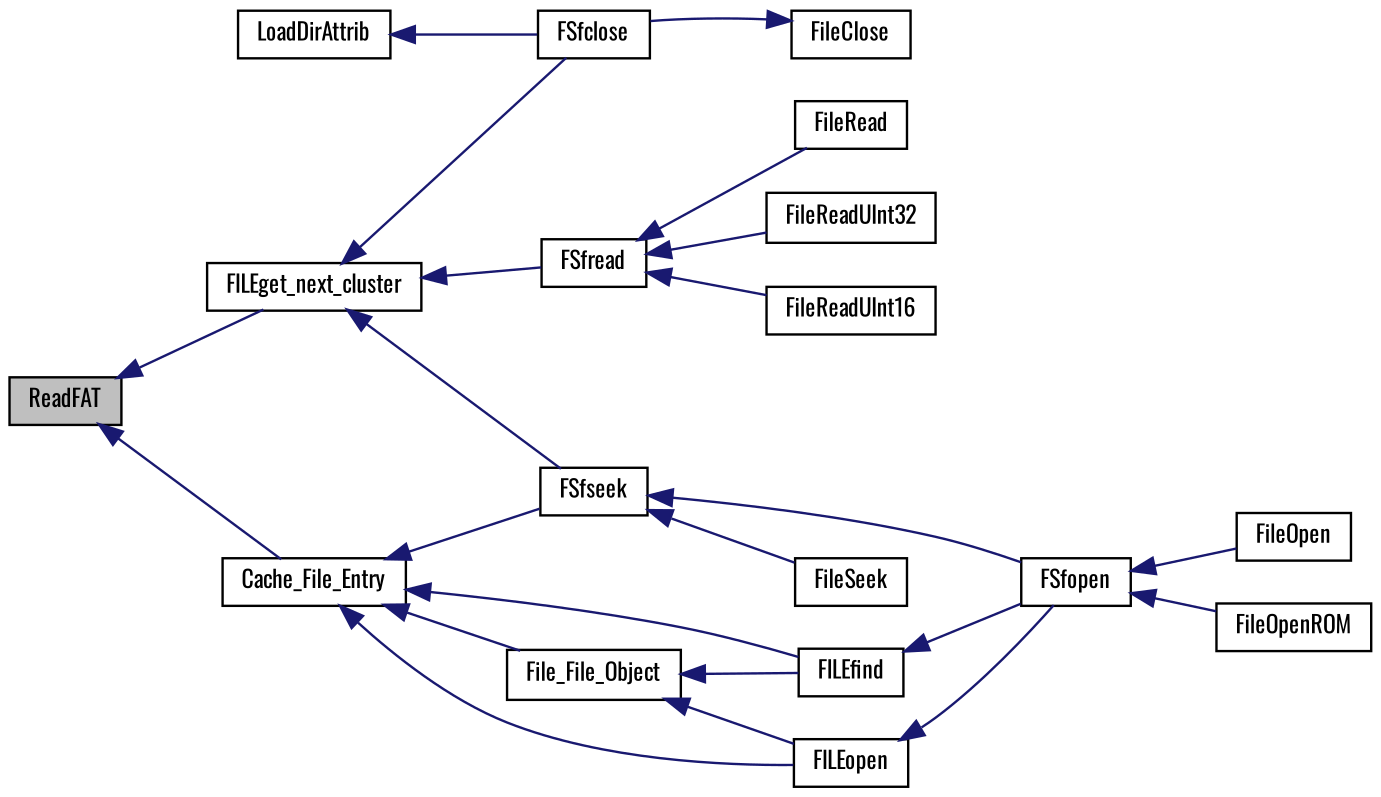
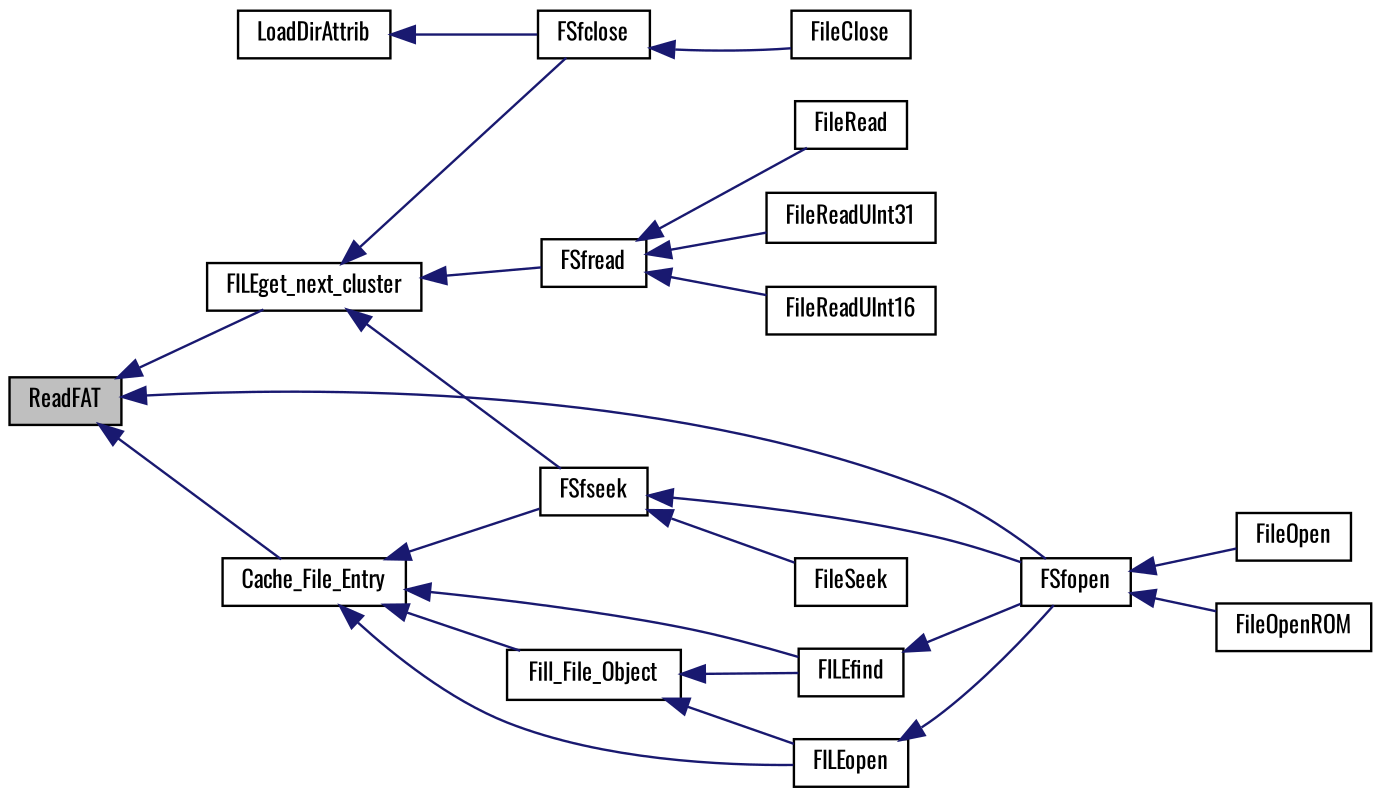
  digraph {
    fontname=Oswald
    rankdir=LR
    node [color=black fillcolor=white fontname=Oswald fontsize=10 shape=record style=filled]
    edge [color=midnightblue dir=back fontname=Oswald fontsize=10 labelfontname=Helvetica labelfontsize=10 style=solid]
    n1 [fillcolor=grey75 fontcolor=black height=0.2 label=ReadFAT width=0.4]
    n2 [height=0.2 label=FILEget_next_cluster width=0.4]
    n3 [height=0.2 label=FSfopen width=0.4]
    n4 [height=0.2 label=Cache_File_Entry width=0.4]
    n5 [height=0.2 label=FSfclose width=0.4]
    n6 [height=0.2 label=FSfread width=0.4]
    n7 [height=0.2 label=FSfseek width=0.4]
    n8 [height=0.2 label=FileOpen width=0.4]
    n9 [height=0.2 label=FileOpenROM width=0.4]
    n10 [height=0.2 label=FILEfind width=0.4]
    n11 [height=0.2 label=FILEopen width=0.4]
-   n12 [height=0.2 label=File_File_Object width=0.4]
+   n12 [height=0.2 label=Fill_File_Object width=0.4]
    n13 [height=0.2 label=FileClose width=0.4]
    n14 [height=0.2 label=FileRead width=0.4]
-   n15 [height=0.2 label=FileReadUInt32 width=0.4]
+   n15 [height=0.2 label=FileReadUInt31 width=0.4]
    n16 [height=0.2 label=FileReadUInt16 width=0.4]
    n17 [height=0.2 label=FileSeek width=0.4]
    n18 [height=0.2 label=LoadDirAttrib width=0.4]
    n1 -> n2
+   n1 -> n3
    n1 -> n4
    n2 -> n5
    n2 -> n6
    n2 -> n7
    n3 -> n8
    n3 -> n9
    n4 -> n7
    n4 -> n10
    n4 -> n11
    n4 -> n12
-   n13 -> n5
+   n5 -> n13
    n6 -> n14
    n6 -> n15
    n6 -> n16
    n7 -> n3
    n7 -> n17
    n10 -> n3
    n11 -> n3
    n12 -> n10
    n12 -> n11
    n18 -> n5
  }
